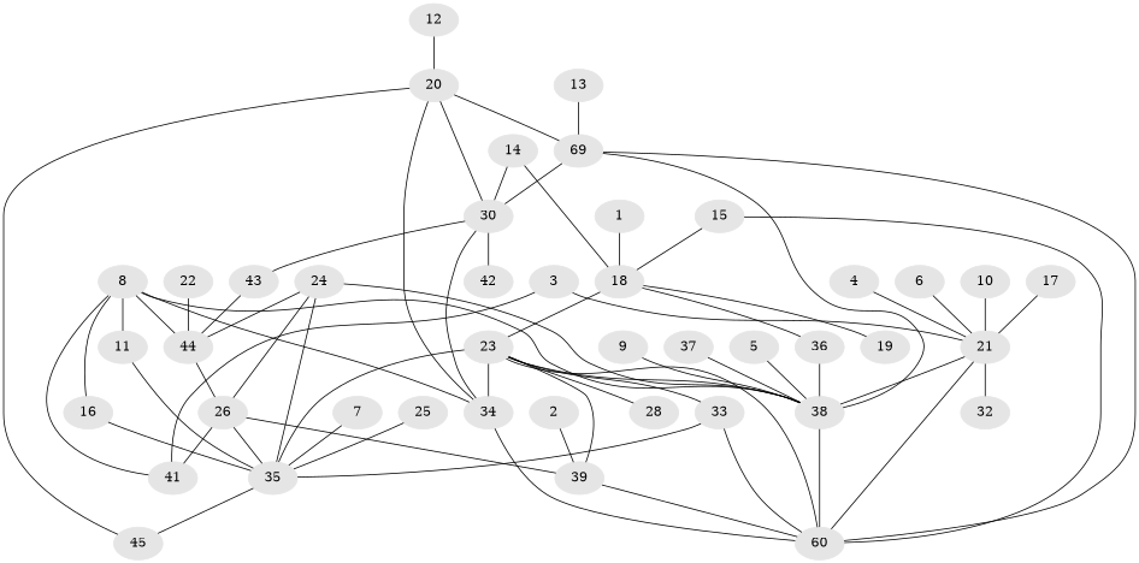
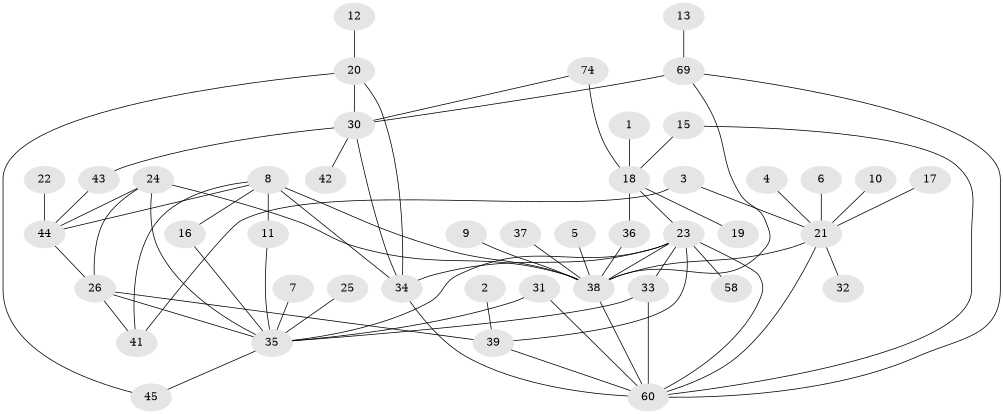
  graph {
    node [color=gray90 style=filled]
    edge [weight=1.0]
    1
    18
    19
    23
    36
    2
    39
    n8 [label=60]
    3
    21
    41
    38
    32
    4
    5
    6
    7
    35
    45
    8
    16
    34
    44
    11
    26
    9
    10
    12
    20
    n30 [label=69]
    30
    13
-   14
+   14 [label=74]
    42
    43
    15
    17
-   28
+   28 [label=58]
    33
    22
    24
    25
+   31
    37
    1 -- 18
    18 -- 19
    18 -- 23 [weight=2.0]
    18 -- 36
    23 -- 39
    23 -- n8
    23 -- 38
    23 -- 35
    23 -- 34
    23 -- 28
    23 -- 33
    36 -- 38
    2 -- 39
    39 -- n8
    3 -- 21
    3 -- 41
    21 -- n8 [weight=3.0]
    21 -- 38
    21 -- 32
    38 -- n8 [weight=2.0]
    4 -- 21
    5 -- 38
    6 -- 21
    7 -- 35
    35 -- 45
    8 -- 41
    8 -- 38 [weight=2.0]
    8 -- 16
    8 -- 34
    8 -- 44
    8 -- 11
    16 -- 35
    34 -- n8 [weight=2.0]
    44 -- 26
    11 -- 35
    26 -- 39
    26 -- 41
    26 -- 35
    9 -- 38
    10 -- 21
    12 -- 20
    20 -- 45
    20 -- 34
-   20 -- n30
    20 -- 30
    n30 -- n8
    n30 -- 38
    n30 -- 30 [weight=2.0]
    30 -- 34
    30 -- 42
    30 -- 43
    13 -- n30
    14 -- 18 [weight=2.0]
    14 -- 30
    43 -- 44
    15 -- 18
    15 -- n8
    17 -- 21
    33 -- n8
    33 -- 35
    22 -- 44
    24 -- 38
    24 -- 35
    24 -- 44
    24 -- 26
    25 -- 35
+   31 -- n8
+   31 -- 35
    37 -- 38
  }
